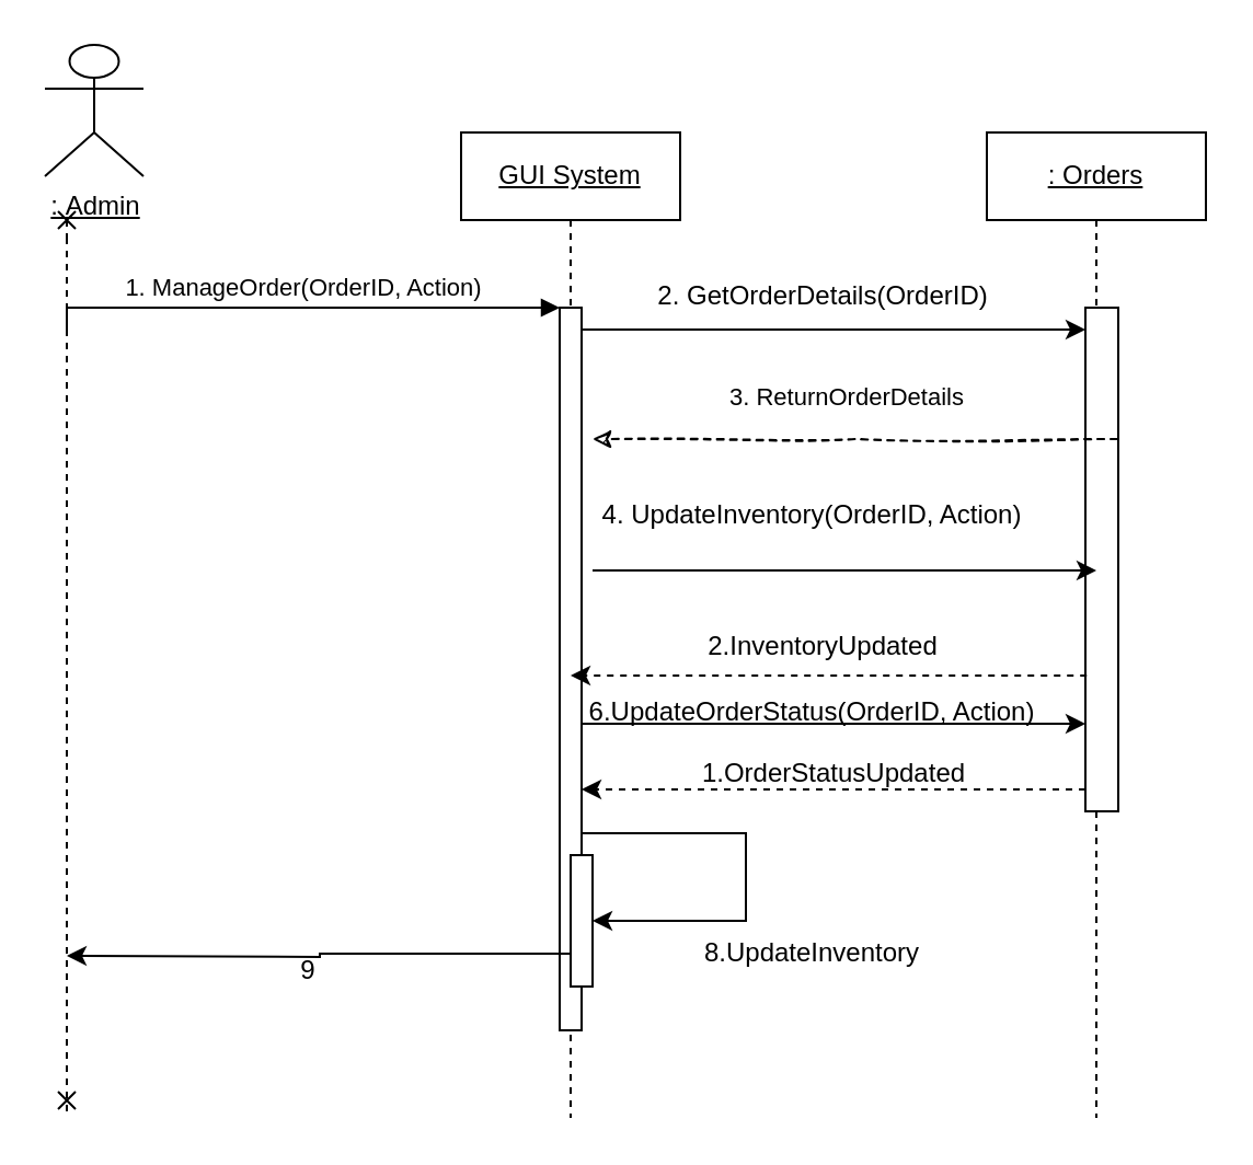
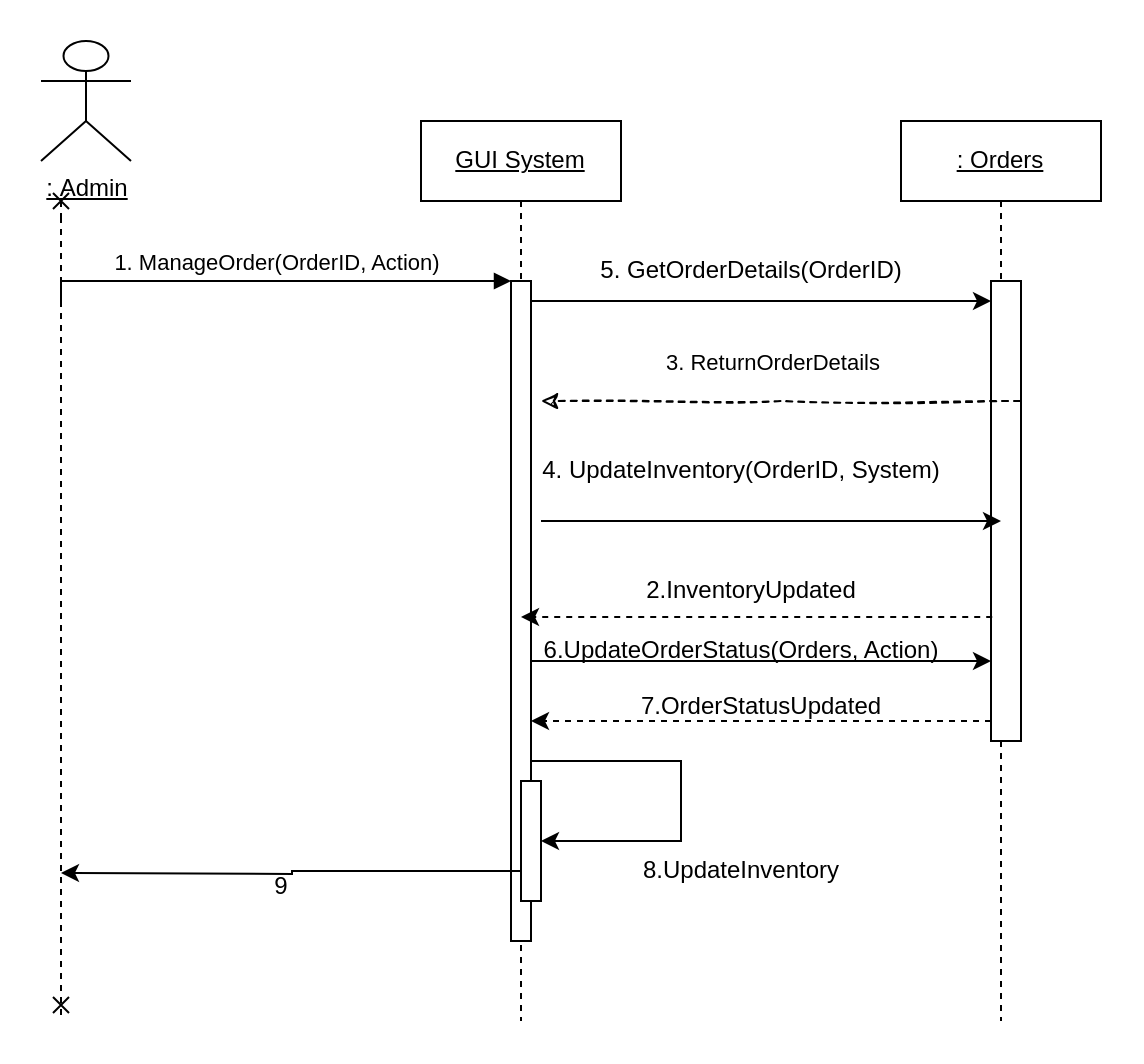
  <mxCell id="0" />
  <mxCell id="1" parent="0" />
  <mxCell id="2" value="&lt;u&gt;GUI System&lt;/u&gt;" style="shape=umlLifeline;perimeter=lifelinePerimeter;whiteSpace=wrap;html=1;container=0;dropTarget=0;collapsible=0;recursiveResize=0;outlineConnect=0;portConstraint=eastwest;newEdgeStyle={&quot;edgeStyle&quot;:&quot;elbowEdgeStyle&quot;,&quot;elbow&quot;:&quot;vertical&quot;,&quot;curved&quot;:0,&quot;rounded&quot;:0};" parent="1" vertex="1"><mxGeometry x="210" y="60" width="100" height="450" as="geometry" /></mxCell>
  <mxCell id="3" style="edgeStyle=orthogonalEdgeStyle;rounded=0;orthogonalLoop=1;jettySize=auto;html=1;elbow=vertical;entryX=1;entryY=0.5;entryDx=0;entryDy=0;" edge="1" parent="2" target="11"><mxGeometry relative="1" as="geometry"><mxPoint x="110" y="360" as="targetPoint" /><mxPoint x="55" y="320" as="sourcePoint" /><Array as="points"><mxPoint x="130" y="320" /><mxPoint x="130" y="360" /></Array></mxGeometry></mxCell>
  <mxCell id="4" value="" style="html=1;points=[];perimeter=orthogonalPerimeter;outlineConnect=0;targetShapes=umlLifeline;portConstraint=eastwest;newEdgeStyle={&quot;edgeStyle&quot;:&quot;elbowEdgeStyle&quot;,&quot;elbow&quot;:&quot;vertical&quot;,&quot;curved&quot;:0,&quot;rounded&quot;:0};" parent="2" vertex="1"><mxGeometry x="45" y="80" width="10" height="330" as="geometry" /></mxCell>
  <mxCell id="5" value="1.&amp;nbsp;ManageOrder(OrderID, Action)" style="html=1;verticalAlign=bottom;endArrow=block;edgeStyle=elbowEdgeStyle;elbow=vertical;curved=0;rounded=0;" parent="1" target="4" edge="1"><mxGeometry relative="1" as="geometry"><mxPoint x="30" y="150" as="sourcePoint" /><Array as="points"><mxPoint x="180" y="140" /></Array></mxGeometry></mxCell>
- <mxCell id="6" value="2.&amp;nbsp;GetOrderDetails(OrderID)" style="text;html=1;align=center;verticalAlign=middle;resizable=0;points=[];autosize=1;strokeColor=none;fillColor=none;" vertex="1" parent="1"><mxGeometry x="290" y="120" width="170" height="30" as="geometry" /></mxCell>
+ <mxCell id="6" value="5.&amp;nbsp;GetOrderDetails(OrderID)" style="text;html=1;align=center;verticalAlign=middle;resizable=0;points=[];autosize=1;strokeColor=none;fillColor=none;" vertex="1" parent="1"><mxGeometry x="290" y="120" width="170" height="30" as="geometry" /></mxCell>
  <mxCell id="7" value="&lt;u&gt;:&amp;nbsp;Orders&lt;/u&gt;" style="shape=umlLifeline;perimeter=lifelinePerimeter;whiteSpace=wrap;html=1;container=0;dropTarget=0;collapsible=0;recursiveResize=0;outlineConnect=0;portConstraint=eastwest;newEdgeStyle={&quot;edgeStyle&quot;:&quot;elbowEdgeStyle&quot;,&quot;elbow&quot;:&quot;vertical&quot;,&quot;curved&quot;:0,&quot;rounded&quot;:0};" vertex="1" parent="1"><mxGeometry x="450" y="60" width="100" height="450" as="geometry" /></mxCell>
  <mxCell id="8" value="" style="html=1;points=[];perimeter=orthogonalPerimeter;outlineConnect=0;targetShapes=umlLifeline;portConstraint=eastwest;newEdgeStyle={&quot;edgeStyle&quot;:&quot;elbowEdgeStyle&quot;,&quot;elbow&quot;:&quot;vertical&quot;,&quot;curved&quot;:0,&quot;rounded&quot;:0};" vertex="1" parent="7"><mxGeometry x="45" y="80" width="15" height="230" as="geometry" /></mxCell>
  <mxCell id="9" style="edgeStyle=elbowEdgeStyle;rounded=0;orthogonalLoop=1;jettySize=auto;html=1;elbow=vertical;curved=0;sketch=1;curveFitting=1;jiggle=2;dashed=1;" edge="1" parent="1"><mxGeometry relative="1" as="geometry"><mxPoint x="509.5" y="200" as="sourcePoint" /><mxPoint x="270" y="200" as="targetPoint" /></mxGeometry></mxCell>
  <mxCell id="10" value="3.&amp;nbsp;ReturnOrderDetails" style="edgeLabel;html=1;align=center;verticalAlign=middle;resizable=0;points=[];" vertex="1" connectable="0" parent="9"><mxGeometry x="0.048" y="6" relative="1" as="geometry"><mxPoint x="1" y="-26" as="offset" /></mxGeometry></mxCell>
  <mxCell id="11" value="" style="whiteSpace=wrap;html=1;" vertex="1" parent="1"><mxGeometry x="260" y="390" width="10" height="60" as="geometry" /></mxCell>
  <mxCell id="12" value="9" style="text;html=1;align=center;verticalAlign=middle;resizable=0;points=[];autosize=1;strokeColor=none;fillColor=none;" vertex="1" parent="1"><mxGeometry x="125" y="428" width="30" height="30" as="geometry" /></mxCell>
  <mxCell id="13" style="edgeStyle=orthogonalEdgeStyle;rounded=0;orthogonalLoop=1;jettySize=auto;html=1;exitX=0;exitY=0.75;exitDx=0;exitDy=0;" edge="1" parent="1" source="11"><mxGeometry relative="1" as="geometry"><mxPoint x="30" y="436" as="targetPoint" /></mxGeometry></mxCell>
  <mxCell id="14" value="" style="edgeStyle=none;orthogonalLoop=1;jettySize=auto;html=1;rounded=0;dashed=1;endArrow=cross;endFill=0;" edge="1" parent="1"><mxGeometry width="100" relative="1" as="geometry"><mxPoint x="30" y="108" as="sourcePoint" /><mxPoint x="30" y="510" as="targetPoint" /><Array as="points" /></mxGeometry></mxCell>
  <mxCell id="15" value="" style="edgeStyle=none;orthogonalLoop=1;jettySize=auto;html=1;rounded=0;dashed=1;endArrow=cross;endFill=0;" edge="1" parent="1"><mxGeometry width="100" relative="1" as="geometry"><mxPoint x="30" y="100" as="sourcePoint" /><mxPoint x="30" y="108" as="targetPoint" /><Array as="points" /></mxGeometry></mxCell>
  <mxCell id="16" value="&lt;u&gt;:&amp;nbsp;Admin&lt;/u&gt;" style="shape=umlActor;verticalLabelPosition=bottom;verticalAlign=top;html=1;outlineConnect=0;" vertex="1" parent="1"><mxGeometry x="20" y="20" width="45" height="60" as="geometry" /></mxCell>
  <mxCell id="17" style="edgeStyle=elbowEdgeStyle;rounded=0;orthogonalLoop=1;jettySize=auto;html=1;elbow=vertical;curved=0;" edge="1" parent="1" source="4" target="8"><mxGeometry relative="1" as="geometry"><mxPoint x="430" y="150" as="targetPoint" /><Array as="points"><mxPoint x="380" y="150" /></Array></mxGeometry></mxCell>
  <mxCell id="18" value="8.UpdateInventory" style="text;html=1;align=center;verticalAlign=middle;resizable=0;points=[];autosize=1;strokeColor=none;fillColor=none;" vertex="1" parent="1"><mxGeometry x="300" y="420" width="140" height="30" as="geometry" /></mxCell>
  <mxCell id="19" style="edgeStyle=elbowEdgeStyle;rounded=0;orthogonalLoop=1;jettySize=auto;html=1;elbow=vertical;curved=0;" edge="1" parent="1"><mxGeometry relative="1" as="geometry"><mxPoint x="500" y="260" as="targetPoint" /><mxPoint x="270" y="260" as="sourcePoint" /><Array as="points"><mxPoint x="385" y="260" /></Array></mxGeometry></mxCell>
- <mxCell id="20" value="4.&amp;nbsp;UpdateInventory(OrderID, Action) " style="text;html=1;align=center;verticalAlign=middle;resizable=0;points=[];autosize=1;strokeColor=none;fillColor=none;" vertex="1" parent="1"><mxGeometry x="265" y="220" width="210" height="30" as="geometry" /></mxCell>
+ <mxCell id="20" value="4.&amp;nbsp;UpdateInventory(OrderID, System) " style="text;html=1;align=center;verticalAlign=middle;resizable=0;points=[];autosize=1;strokeColor=none;fillColor=none;" vertex="1" parent="1"><mxGeometry x="265" y="220" width="210" height="30" as="geometry" /></mxCell>
  <mxCell id="21" style="edgeStyle=elbowEdgeStyle;rounded=0;orthogonalLoop=1;jettySize=auto;html=1;elbow=vertical;curved=0;dashed=1;" edge="1" parent="1"><mxGeometry relative="1" as="geometry"><mxPoint x="495.61" y="308" as="sourcePoint" /><mxPoint x="259.999" y="308" as="targetPoint" /><Array as="points"><mxPoint x="390.61" y="308" /></Array></mxGeometry></mxCell>
  <mxCell id="22" value="2.InventoryUpdated" style="text;html=1;align=center;verticalAlign=middle;resizable=0;points=[];autosize=1;strokeColor=none;fillColor=none;" vertex="1" parent="1"><mxGeometry x="310" y="280" width="130" height="30" as="geometry" /></mxCell>
  <mxCell id="23" style="edgeStyle=elbowEdgeStyle;rounded=0;orthogonalLoop=1;jettySize=auto;html=1;elbow=vertical;curved=0;" edge="1" parent="1"><mxGeometry relative="1" as="geometry"><mxPoint x="495" y="330" as="targetPoint" /><mxPoint x="265" y="330" as="sourcePoint" /><Array as="points"><mxPoint x="380" y="330" /></Array></mxGeometry></mxCell>
- <mxCell id="24" value="6.UpdateOrderStatus(OrderID, Action)" style="text;html=1;align=center;verticalAlign=middle;resizable=0;points=[];autosize=1;strokeColor=none;fillColor=none;" vertex="1" parent="1"><mxGeometry x="255" y="310" width="230" height="30" as="geometry" /></mxCell>
+ <mxCell id="24" value="6.UpdateOrderStatus(Orders, Action)" style="text;html=1;align=center;verticalAlign=middle;resizable=0;points=[];autosize=1;strokeColor=none;fillColor=none;" vertex="1" parent="1"><mxGeometry x="255" y="310" width="230" height="30" as="geometry" /></mxCell>
  <mxCell id="25" style="edgeStyle=elbowEdgeStyle;rounded=0;orthogonalLoop=1;jettySize=auto;html=1;elbow=vertical;curved=0;dashed=1;" edge="1" parent="1" source="8" target="4"><mxGeometry relative="1" as="geometry"><Array as="points"><mxPoint x="370" y="360" /></Array></mxGeometry></mxCell>
- <mxCell id="26" value="1.OrderStatusUpdated" style="text;html=1;align=center;verticalAlign=middle;resizable=0;points=[];autosize=1;strokeColor=none;fillColor=none;" vertex="1" parent="1"><mxGeometry x="310" y="338" width="140" height="30" as="geometry" /></mxCell>
+ <mxCell id="26" value="7.OrderStatusUpdated" style="text;html=1;align=center;verticalAlign=middle;resizable=0;points=[];autosize=1;strokeColor=none;fillColor=none;" vertex="1" parent="1"><mxGeometry x="310" y="338" width="140" height="30" as="geometry" /></mxCell>
